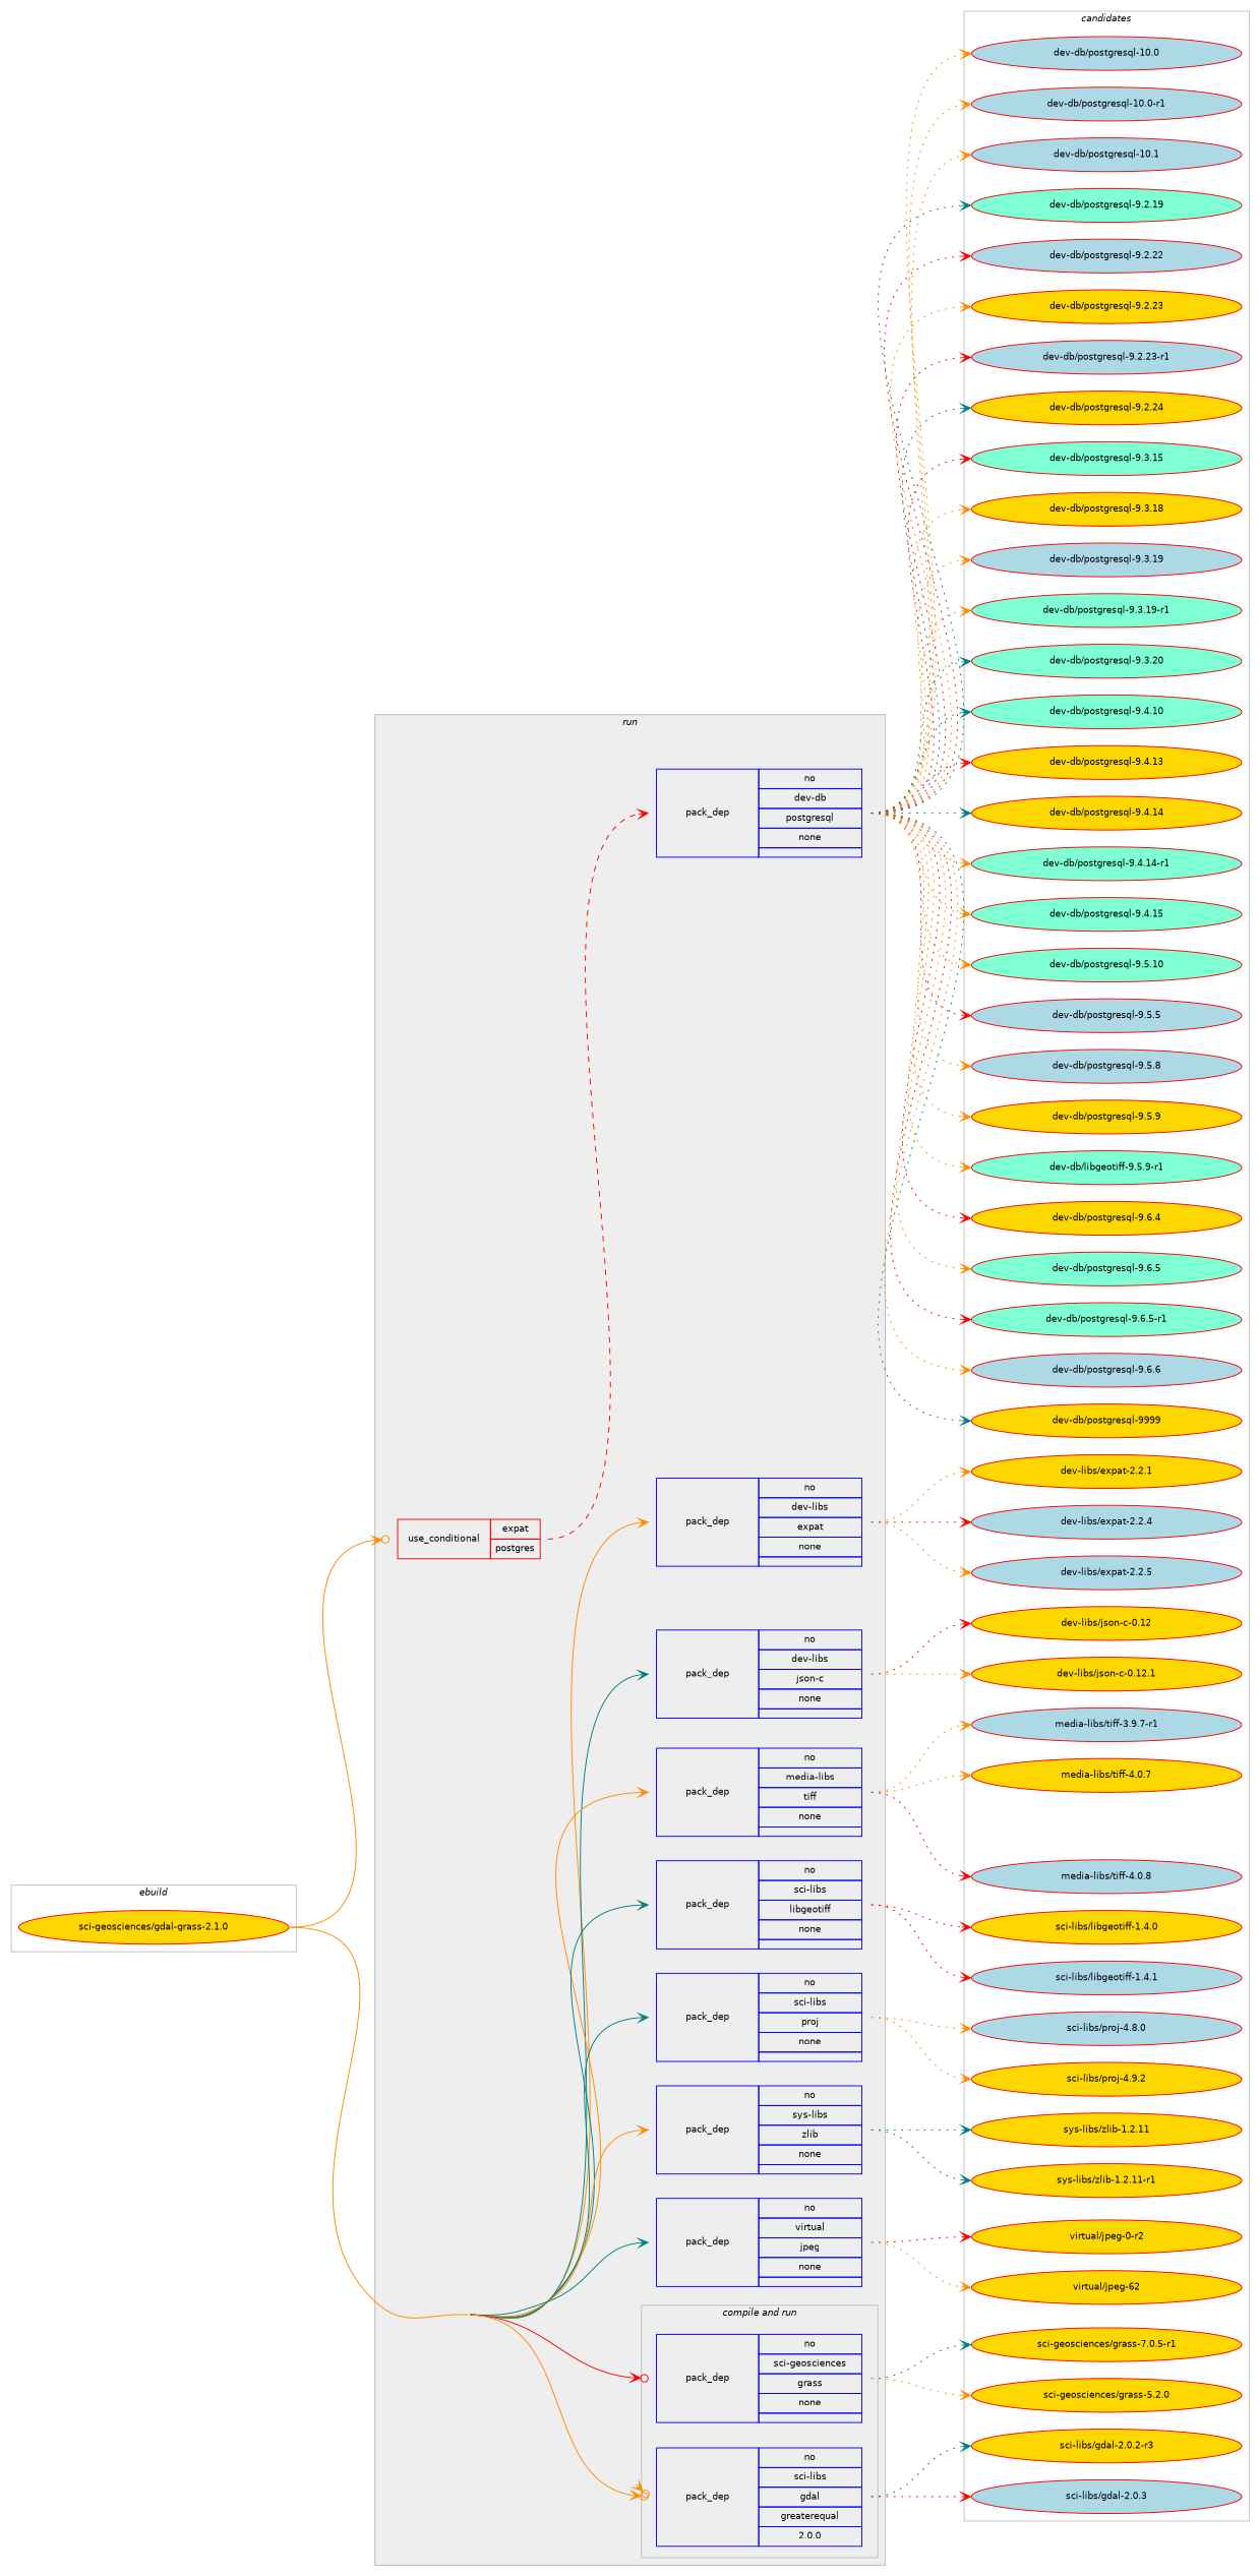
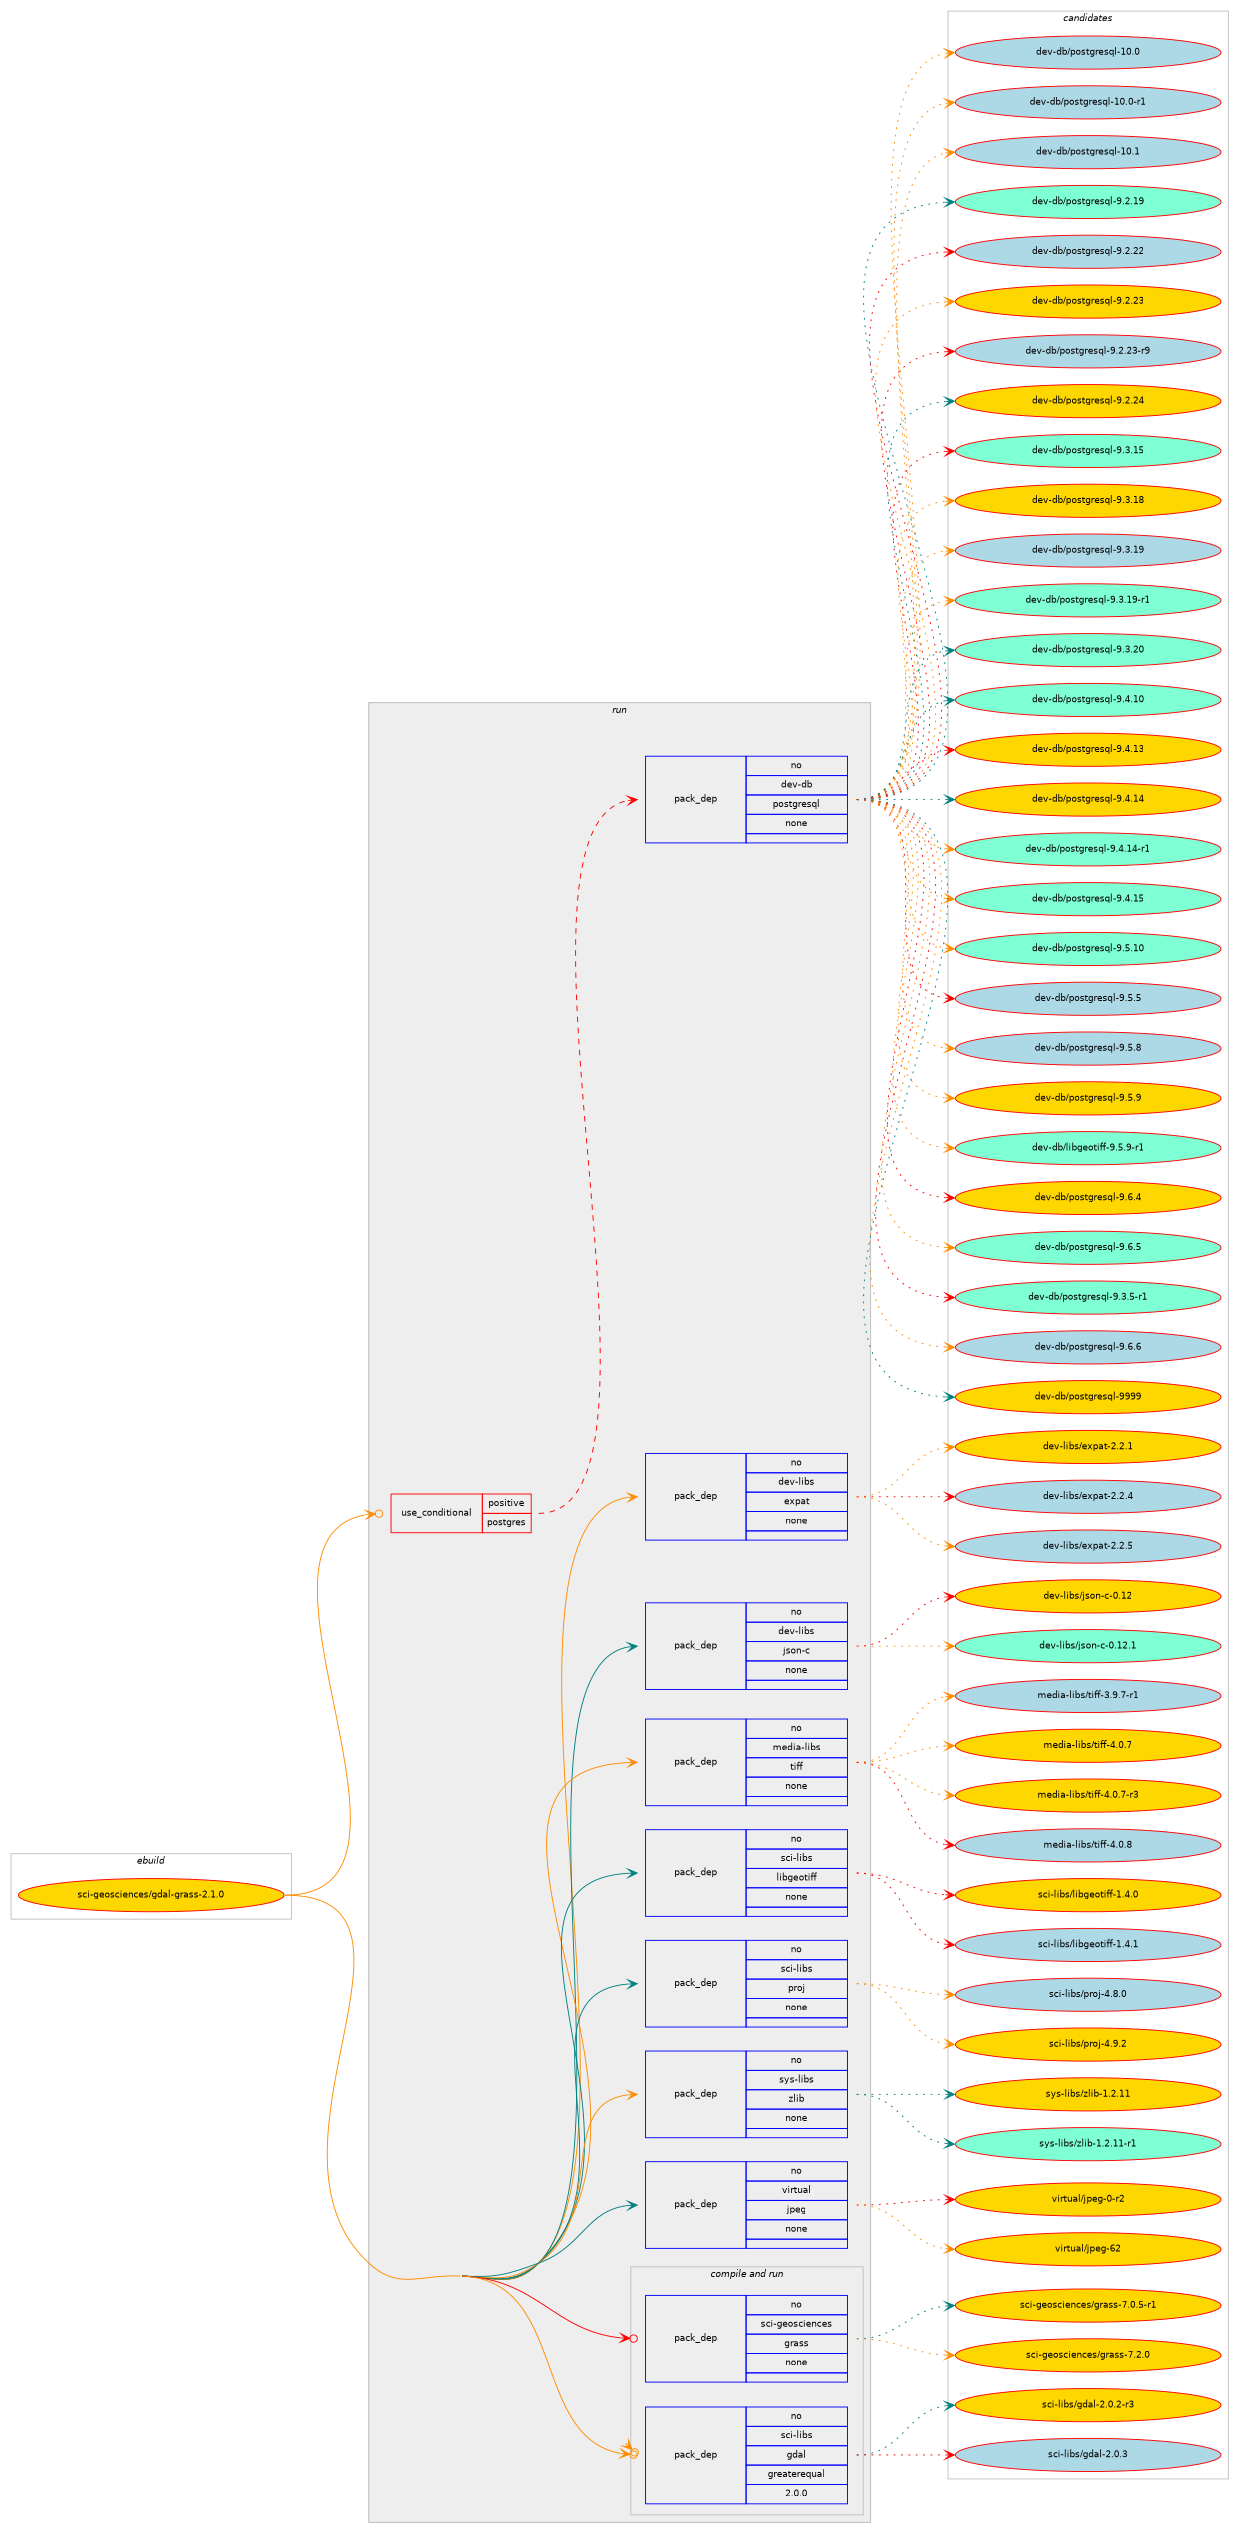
  digraph {
    compound=true
    concentrate=true
    fontname=Helvetica
    fontsize=10
    newrank=true
    rankdir=LR
    ranksep=1.5
    node [color=red fillcolor=gold fontname=Helvetica fontsize=10 style=filled]
    edge [arrowhead=vee color=darkorange headport=w style=dotted tailport=e weight=100]
    n1 [label="sci-geosciences/gdal-grass-2.1.0" width=4]
    n2 [color=blue label=<<TABLE BORDER="0" CELLBORDER="1" CELLSPACING="0" CELLPADDING="4" WIDTH="220"><TR><TD ROWSPAN="6" CELLPADDING="30">pack_dep</TD></TR><TR><TD WIDTH="110">no</TD></TR><TR><TD>dev-db</TD></TR><TR><TD>postgresql</TD></TR><TR><TD>none</TD></TR><TR><TD></TD></TR></TABLE>> shape=none fillcolor="" style=""]
-   n3 [label=<<TABLE BORDER="0" CELLBORDER="1" CELLSPACING="0" CELLPADDING="4"><TR><TD ROWSPAN="3" CELLPADDING="10">use_conditional</TD></TR><TR><TD>expat</TD></TR><TR><TD>postgres</TD></TR></TABLE>> shape=none fillcolor="" style=""]
+   n3 [label=<<TABLE BORDER="0" CELLBORDER="1" CELLSPACING="0" CELLPADDING="4"><TR><TD ROWSPAN="3" CELLPADDING="10">use_conditional</TD></TR><TR><TD>positive</TD></TR><TR><TD>postgres</TD></TR></TABLE>> shape=none fillcolor="" style=""]
    n4 [color=blue label=<<TABLE BORDER="0" CELLBORDER="1" CELLSPACING="0" CELLPADDING="4" WIDTH="220"><TR><TD ROWSPAN="6" CELLPADDING="30">pack_dep</TD></TR><TR><TD WIDTH="110">no</TD></TR><TR><TD>dev-libs</TD></TR><TR><TD>expat</TD></TR><TR><TD>none</TD></TR><TR><TD></TD></TR></TABLE>> shape=none fillcolor="" style=""]
    n5 [color=blue label=<<TABLE BORDER="0" CELLBORDER="1" CELLSPACING="0" CELLPADDING="4" WIDTH="220"><TR><TD ROWSPAN="6" CELLPADDING="30">pack_dep</TD></TR><TR><TD WIDTH="110">no</TD></TR><TR><TD>dev-libs</TD></TR><TR><TD>json-c</TD></TR><TR><TD>none</TD></TR><TR><TD></TD></TR></TABLE>> shape=none fillcolor="" style=""]
    n6 [color=blue label=<<TABLE BORDER="0" CELLBORDER="1" CELLSPACING="0" CELLPADDING="4" WIDTH="220"><TR><TD ROWSPAN="6" CELLPADDING="30">pack_dep</TD></TR><TR><TD WIDTH="110">no</TD></TR><TR><TD>media-libs</TD></TR><TR><TD>tiff</TD></TR><TR><TD>none</TD></TR><TR><TD></TD></TR></TABLE>> shape=none fillcolor="" style=""]
    n7 [color=blue label=<<TABLE BORDER="0" CELLBORDER="1" CELLSPACING="0" CELLPADDING="4" WIDTH="220"><TR><TD ROWSPAN="6" CELLPADDING="30">pack_dep</TD></TR><TR><TD WIDTH="110">no</TD></TR><TR><TD>sci-libs</TD></TR><TR><TD>libgeotiff</TD></TR><TR><TD>none</TD></TR><TR><TD></TD></TR></TABLE>> shape=none fillcolor="" style=""]
    n8 [color=blue label=<<TABLE BORDER="0" CELLBORDER="1" CELLSPACING="0" CELLPADDING="4" WIDTH="220"><TR><TD ROWSPAN="6" CELLPADDING="30">pack_dep</TD></TR><TR><TD WIDTH="110">no</TD></TR><TR><TD>sci-libs</TD></TR><TR><TD>proj</TD></TR><TR><TD>none</TD></TR><TR><TD></TD></TR></TABLE>> shape=none fillcolor="" style=""]
    n9 [color=blue label=<<TABLE BORDER="0" CELLBORDER="1" CELLSPACING="0" CELLPADDING="4" WIDTH="220"><TR><TD ROWSPAN="6" CELLPADDING="30">pack_dep</TD></TR><TR><TD WIDTH="110">no</TD></TR><TR><TD>sys-libs</TD></TR><TR><TD>zlib</TD></TR><TR><TD>none</TD></TR><TR><TD></TD></TR></TABLE>> shape=none fillcolor="" style=""]
    n10 [color=blue label=<<TABLE BORDER="0" CELLBORDER="1" CELLSPACING="0" CELLPADDING="4" WIDTH="220"><TR><TD ROWSPAN="6" CELLPADDING="30">pack_dep</TD></TR><TR><TD WIDTH="110">no</TD></TR><TR><TD>virtual</TD></TR><TR><TD>jpeg</TD></TR><TR><TD>none</TD></TR><TR><TD></TD></TR></TABLE>> shape=none fillcolor="" style=""]
    n11 [color=blue label=<<TABLE BORDER="0" CELLBORDER="1" CELLSPACING="0" CELLPADDING="4" WIDTH="220"><TR><TD ROWSPAN="6" CELLPADDING="30">pack_dep</TD></TR><TR><TD WIDTH="110">no</TD></TR><TR><TD>sci-geosciences</TD></TR><TR><TD>grass</TD></TR><TR><TD>none</TD></TR><TR><TD></TD></TR></TABLE>> shape=none fillcolor="" style=""]
    n12 [color=blue label=<<TABLE BORDER="0" CELLBORDER="1" CELLSPACING="0" CELLPADDING="4" WIDTH="220"><TR><TD ROWSPAN="6" CELLPADDING="30">pack_dep</TD></TR><TR><TD WIDTH="110">no</TD></TR><TR><TD>sci-libs</TD></TR><TR><TD>gdal</TD></TR><TR><TD>greaterequal</TD></TR><TR><TD>2.0.0</TD></TR></TABLE>> shape=none fillcolor="" style=""]
    n13 [fillcolor=lightblue label="dev-db/postgresql-10.0" width=4]
    n14 [fillcolor=lightblue label="dev-db/postgresql-10.0-r1" width=4]
    n15 [fillcolor=lightblue label="dev-db/postgresql-10.1" width=4]
    n16 [fillcolor=aquamarine label="dev-db/postgresql-9.2.19" width=4]
    n17 [fillcolor=lightblue label="dev-db/postgresql-9.2.22" width=4]
    n18 [label="dev-db/postgresql-9.2.23" width=4]
-   n19 [fillcolor=lightblue label="dev-db/postgresql-9.2.23-r1" width=4]
+   n19 [fillcolor=lightblue label="dev-db/postgresql-9.2.23-r9" width=4]
    n20 [label="dev-db/postgresql-9.2.24" width=4]
    n21 [fillcolor=aquamarine label="dev-db/postgresql-9.3.15" width=4]
    n22 [label="dev-db/postgresql-9.3.18" width=4]
    n23 [fillcolor=lightblue label="dev-db/postgresql-9.3.19" width=4]
    n24 [fillcolor=aquamarine label="dev-db/postgresql-9.3.19-r1" width=4]
    n25 [fillcolor=aquamarine label="dev-db/postgresql-9.3.20" width=4]
    n26 [fillcolor=aquamarine label="dev-db/postgresql-9.4.10" width=4]
    n27 [label="dev-db/postgresql-9.4.13" width=4]
    n28 [label="dev-db/postgresql-9.4.14" width=4]
    n29 [fillcolor=aquamarine label="dev-db/postgresql-9.4.14-r1" width=4]
    n30 [fillcolor=aquamarine label="dev-db/postgresql-9.4.15" width=4]
    n31 [fillcolor=aquamarine label="dev-db/postgresql-9.5.10" width=4]
    n32 [fillcolor=lightblue label="dev-db/postgresql-9.5.5" width=4]
    n33 [fillcolor=lightblue label="dev-db/postgresql-9.5.8" width=4]
    n34 [label="dev-db/postgresql-9.5.9" width=4]
    n35 [fillcolor=aquamarine label="dev-db/libgeotiff-9.5.9-r1" width=4]
    n36 [label="dev-db/postgresql-9.6.4" width=4]
    n37 [fillcolor=aquamarine label="dev-db/postgresql-9.6.5" width=4]
-   n38 [fillcolor=aquamarine label="dev-db/postgresql-9.6.5-r1" width=4]
+   n38 [fillcolor=aquamarine label="dev-db/postgresql-9.3.5-r1" width=4]
    n39 [fillcolor=lightblue label="dev-db/postgresql-9.6.6" width=4]
    n40 [label="dev-db/postgresql-9999" width=4]
    n41 [label="dev-libs/expat-2.2.1" width=4]
    n42 [fillcolor=lightblue label="dev-libs/expat-2.2.4" width=4]
    n43 [fillcolor=lightblue label="dev-libs/expat-2.2.5" width=4]
    n44 [label="dev-libs/json-c-0.12" width=4]
-   n45 [label="dev-libs/json-c-0.12.1" width=4]
+   n45 [fillcolor=aquamarine label="dev-libs/json-c-0.12.1" width=4]
    n46 [fillcolor=lightblue label="media-libs/tiff-3.9.7-r1" width=4]
    n47 [label="media-libs/tiff-4.0.7" width=4]
+   n48 [label="media-libs/tiff-4.0.7-r3" width=4]
    n49 [fillcolor=lightblue label="media-libs/tiff-4.0.8" width=4]
    n50 [label="sci-libs/libgeotiff-1.4.0" width=4]
    n51 [fillcolor=lightblue label="sci-libs/libgeotiff-1.4.1" width=4]
    n52 [fillcolor=lightblue label="sci-libs/proj-4.8.0" width=4]
    n53 [label="sci-libs/proj-4.9.2" width=4]
    n54 [label="sys-libs/zlib-1.2.11" width=4]
-   n55 [label="sys-libs/zlib-1.2.11-r1" width=4]
+   n55 [fillcolor=aquamarine label="sys-libs/zlib-1.2.11-r1" width=4]
    n56 [label="virtual/jpeg-0-r2" width=4]
    n57 [label="virtual/jpeg-62" width=4]
    n58 [label="sci-geosciences/grass-7.0.5-r1" width=4]
-   n59 [label="sci-geosciences/grass-5.2.0" width=4]
+   n59 [label="sci-geosciences/grass-7.2.0" width=4]
    n60 [label="sci-libs/gdal-2.0.2-r3" width=4]
    n61 [fillcolor=lightblue label="sci-libs/gdal-2.0.3" width=4]
    subgraph cluster_1 {
      color=gray
      label=<<i>ebuild</i>>
      rank=same
      n1
    }
    subgraph cluster_2 {
      color=gray
      label=<<i>dependencies</i>>
      subgraph cluster_3 {
        color=gray
        fillcolor="#eeeeee"
        label=<<i>compile</i>>
        style=filled
        subgraph sub_4 {
          color=gray
          fillcolor="#eeeeee"
          label=<<i>compile</i>>
          style=filled
          n4
        }
        subgraph sub_5 {
          color=gray
          fillcolor="#eeeeee"
          label=<<i>compile</i>>
          style=filled
          n3
          subgraph sub_6 {
            color=gray
            fillcolor="#eeeeee"
            label=<<i>compile</i>>
            style=filled
            n2
          }
        }
        subgraph sub_7 {
          color=gray
          fillcolor="#eeeeee"
          label=<<i>compile</i>>
          style=filled
          n5
        }
        subgraph sub_8 {
          color=gray
          fillcolor="#eeeeee"
          label=<<i>compile</i>>
          style=filled
          n6
        }
        subgraph sub_9 {
          color=gray
          fillcolor="#eeeeee"
          label=<<i>compile</i>>
          style=filled
          n7
        }
        subgraph sub_10 {
          color=gray
          fillcolor="#eeeeee"
          label=<<i>compile</i>>
          style=filled
          n8
        }
        subgraph sub_11 {
          color=gray
          fillcolor="#eeeeee"
          label=<<i>compile</i>>
          style=filled
          n9
        }
        subgraph sub_12 {
          color=gray
          fillcolor="#eeeeee"
          label=<<i>compile</i>>
          style=filled
          n10
        }
      }
      subgraph cluster_13 {
        color=gray
        fillcolor="#eeeeee"
        label=<<i>run</i>>
        style=filled
      }
      subgraph cluster_14 {
        color=gray
        fillcolor="#eeeeee"
        label=<<i>compile and run</i>>
        style=filled
        subgraph sub_15 {
          color=gray
          fillcolor="#eeeeee"
          label=<<i>compile and run</i>>
          style=filled
          n11
        }
        subgraph sub_16 {
          color=gray
          fillcolor="#eeeeee"
          label=<<i>compile and run</i>>
          style=filled
          n12
        }
      }
    }
    subgraph cluster_17 {
      color=gray
      label=<<i>candidates</i>>
      rank=same
      subgraph sub_18 {
        color=black
        label=<<i>candidates</i>>
        nodesep=1
        rank=same
        n13
        n14
        n15
        n16
        n17
        n18
        n19
        n20
        n21
        n22
        n23
        n24
        n25
        n26
        n27
        n28
        n29
        n30
        n31
        n32
        n33
        n34
        n35
        n36
        n37
        n38
        n39
        n40
      }
      subgraph sub_19 {
        color=black
        label=<<i>candidates</i>>
        nodesep=1
        rank=same
        n41
        n42
        n43
      }
      subgraph sub_20 {
        color=black
        label=<<i>candidates</i>>
        nodesep=1
        rank=same
        n44
        n45
      }
      subgraph sub_21 {
        color=black
        label=<<i>candidates</i>>
        nodesep=1
        rank=same
        n46
        n47
+       n48
        n49
      }
      subgraph sub_22 {
        color=black
        label=<<i>candidates</i>>
        nodesep=1
        rank=same
        n50
        n51
      }
      subgraph sub_23 {
        color=black
        label=<<i>candidates</i>>
        nodesep=1
        rank=same
        n52
        n53
      }
      subgraph sub_24 {
        color=black
        label=<<i>candidates</i>>
        nodesep=1
        rank=same
        n54
        n55
      }
      subgraph sub_25 {
        color=black
        label=<<i>candidates</i>>
        nodesep=1
        rank=same
        n56
        n57
      }
      subgraph sub_26 {
        color=black
        label=<<i>candidates</i>>
        nodesep=1
        rank=same
        n58
        n59
      }
      subgraph sub_27 {
        color=black
        label=<<i>candidates</i>>
        nodesep=1
        rank=same
        n60
        n61
      }
    }
    n1 -> n3 [arrowhead=odotvee style=solid weight=20]
    n1 -> n4 [style=solid weight=20]
    n1 -> n5 [color=teal style=solid weight=20]
    n1 -> n6 [style=solid weight=20]
    n1 -> n7 [color=teal style=solid weight=20]
    n1 -> n8 [color=teal style=solid weight=20]
    n1 -> n9 [style=solid weight=20]
    n1 -> n10 [color=teal style=solid weight=20]
    n1 -> n11 [arrowhead=odotvee color=red style=solid weight=20]
    n1 -> n12 [arrowhead=odotvee style=solid weight=20]
    n2 -> n13
    n2 -> n14
    n2 -> n15
    n2 -> n16 [color=teal]
    n2 -> n17 [color=red]
    n2 -> n18
    n2 -> n19 [color=red]
    n2 -> n20 [color=teal]
    n2 -> n21 [color=red]
    n2 -> n22
    n2 -> n23
    n2 -> n24
    n2 -> n25 [color=teal]
    n2 -> n26 [color=teal]
    n2 -> n27 [color=red]
    n2 -> n28 [color=teal]
    n2 -> n29
    n2 -> n30
    n2 -> n31
    n2 -> n32 [color=red]
    n2 -> n33
    n2 -> n34
    n2 -> n35
    n2 -> n36 [color=red]
    n2 -> n37
    n2 -> n38 [color=red]
    n2 -> n39
    n2 -> n40 [color=teal]
    n3 -> n2 [color=red style=dashed weight=20]
    n4 -> n41
    n4 -> n42 [color=red]
    n4 -> n43
    n5 -> n44 [color=red]
    n5 -> n45
    n6 -> n46
    n6 -> n47
+   n6 -> n48
    n6 -> n49 [color=red]
    n7 -> n50 [color=red]
    n7 -> n51 [color=red]
    n8 -> n52
    n8 -> n53
    n9 -> n54 [color=teal]
    n9 -> n55 [color=teal]
    n10 -> n56 [color=red]
    n10 -> n57
    n11 -> n58 [color=teal]
    n11 -> n59
    n12 -> n60 [color=teal]
    n12 -> n61 [color=red]
  }
